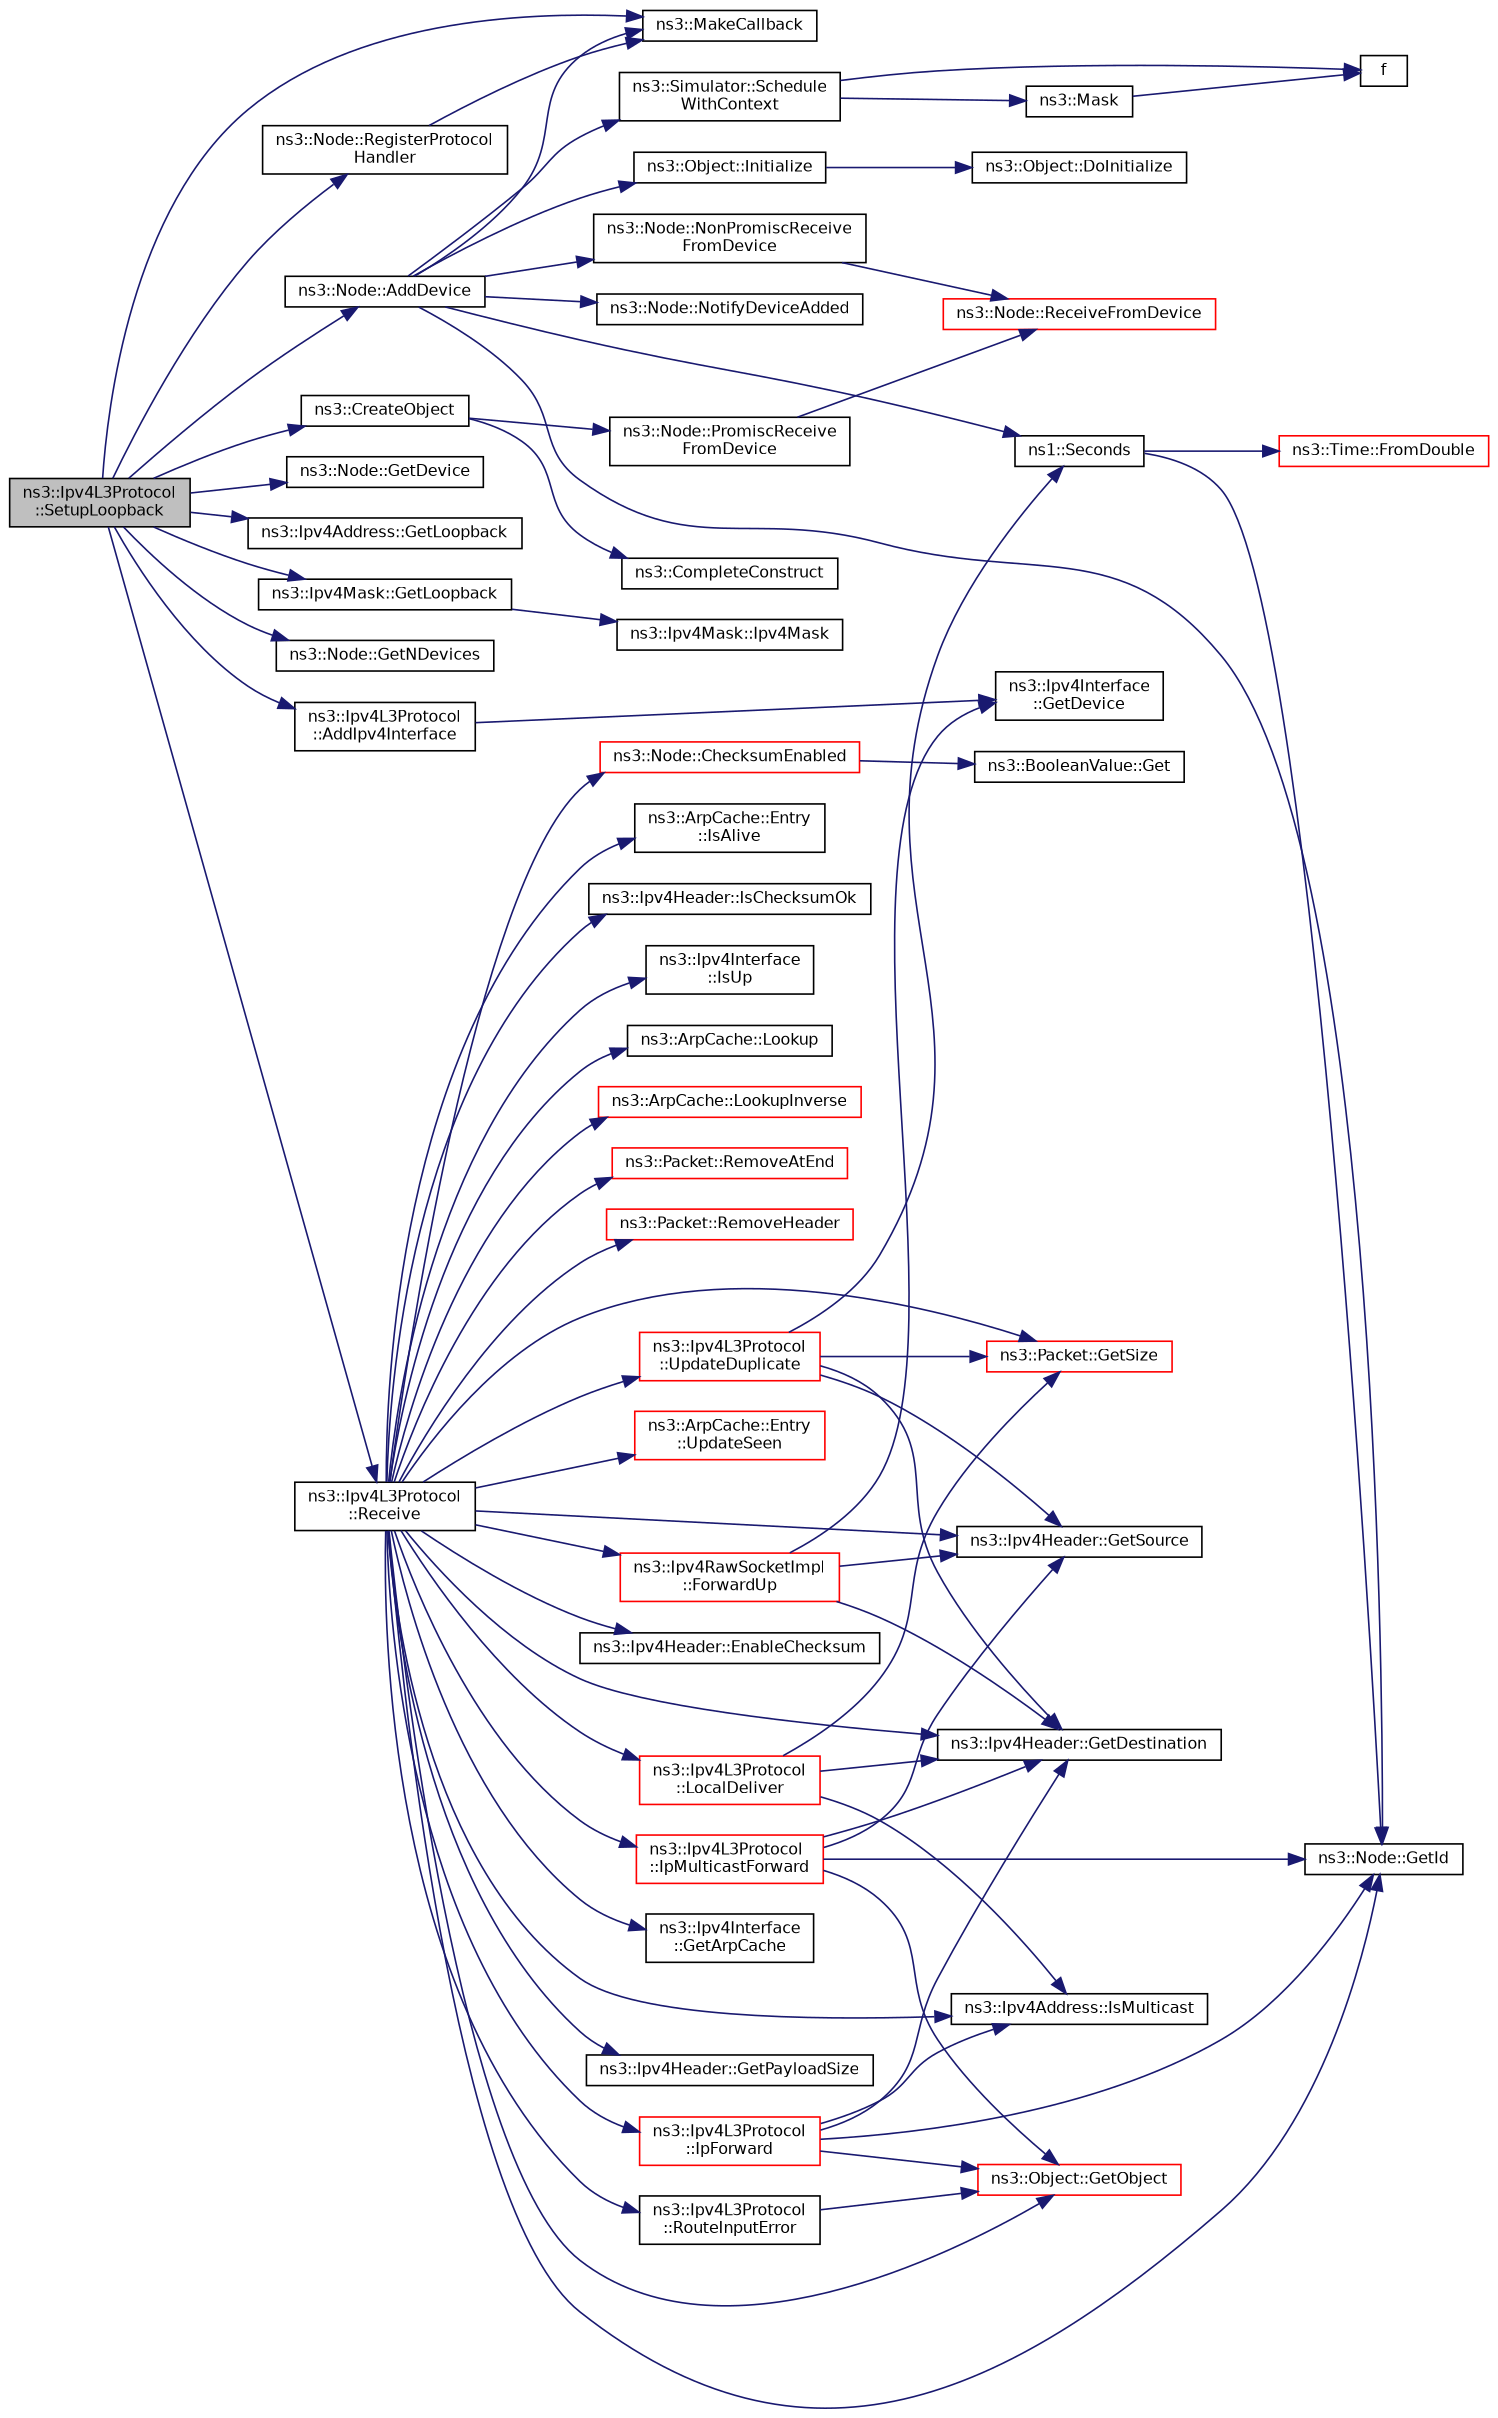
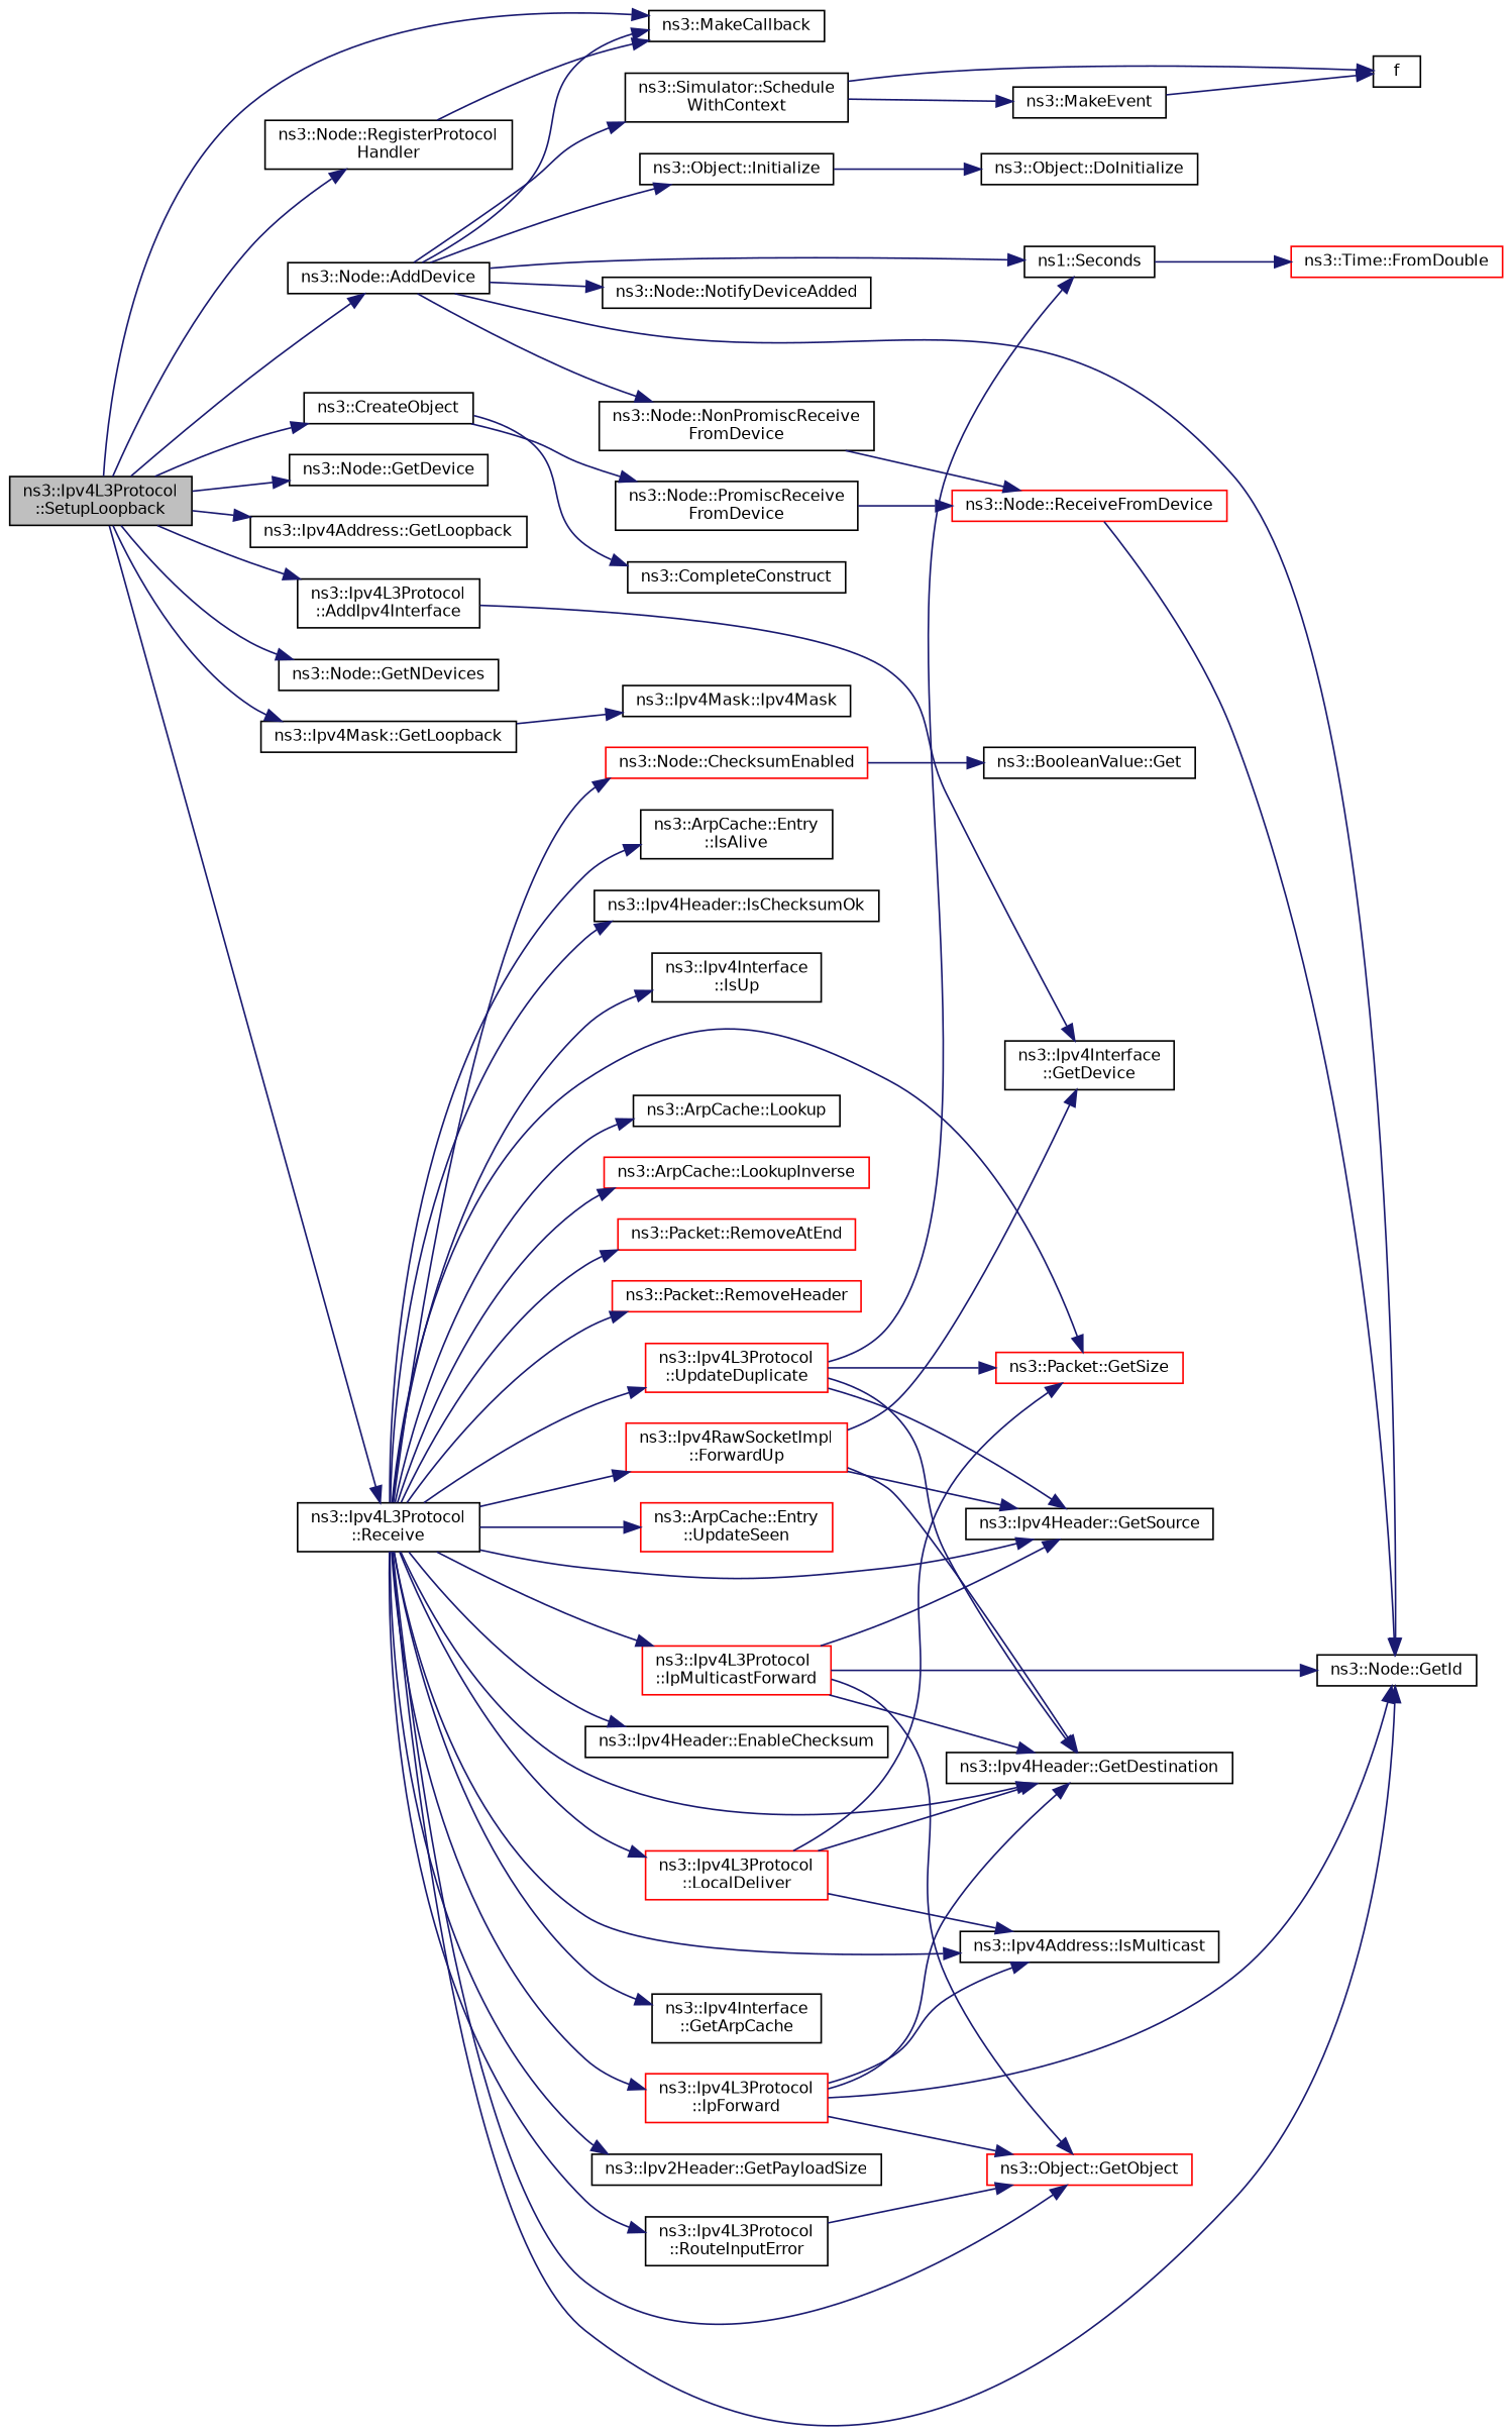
  digraph {
    rankdir=LR
    node [color=black fillcolor=white fontname=Helvetica fontsize=10 shape=record style=filled]
    edge [color=midnightblue fontname=Helvetica fontsize=10 labelfontname=Helvetica labelfontsize=10 style=solid]
    n1 [fillcolor=grey75 fontcolor=black height=0.2 label="ns3::Ipv4L3Protocol\l::SetupLoopback" width=0.4]
    n2 [height=0.2 label="ns3::Node::AddDevice" width=0.4]
    n3 [height=0.2 label="ns3::MakeCallback" width=0.4]
    n4 [height=0.2 label="ns3::Ipv4L3Protocol\l::AddIpv4Interface" width=0.4]
    n5 [height=0.2 label="ns3::CreateObject" width=0.4]
    n6 [height=0.2 label="ns3::Node::GetDevice" width=0.4]
    n7 [height=0.2 label="ns3::Ipv4Address::GetLoopback" width=0.4]
    n8 [height=0.2 label="ns3::Ipv4Mask::GetLoopback" width=0.4]
    n9 [height=0.2 label="ns3::Node::GetNDevices" width=0.4]
    n10 [height=0.2 label="ns3::Ipv4L3Protocol\l::Receive" width=0.4]
    n11 [height=0.2 label="ns3::Node::RegisterProtocol\lHandler" width=0.4]
    n12 [height=0.2 label="ns3::Node::GetId" width=0.4]
    n13 [height=0.2 label="ns3::Object::Initialize" width=0.4]
    n14 [height=0.2 label="ns3::Node::NonPromiscReceive\lFromDevice" width=0.4]
    n15 [height=0.2 label="ns3::Node::NotifyDeviceAdded" width=0.4]
    n16 [height=0.2 label="ns3::Simulator::Schedule\lWithContext" width=0.4]
    n17 [height=0.2 label="ns1::Seconds" width=0.4]
    n18 [height=0.2 label="ns3::Ipv4Interface\l::GetDevice" width=0.4]
    n19 [height=0.2 label="ns3::CompleteConstruct" width=0.4]
    n20 [height=0.2 label="ns3::Node::PromiscReceive\lFromDevice" width=0.4]
    n21 [height=0.2 label="ns3::Ipv4Mask::Ipv4Mask" width=0.4]
    n22 [color=red height=0.2 label="ns3::Node::ChecksumEnabled" width=0.4]
    n23 [height=0.2 label="ns3::Ipv4Header::EnableChecksum" width=0.4]
    n24 [color=red height=0.2 label="ns3::Ipv4RawSocketImpl\l::ForwardUp" width=0.4]
    n25 [height=0.2 label="ns3::Ipv4Header::GetDestination" width=0.4]
    n26 [height=0.2 label="ns3::Ipv4Header::GetSource" width=0.4]
    n27 [height=0.2 label="ns3::Ipv4Interface\l::GetArpCache" width=0.4]
    n28 [color=red height=0.2 label="ns3::Object::GetObject" width=0.4]
-   n29 [height=0.2 label="ns3::Ipv4Header::GetPayloadSize" width=0.4]
+   n29 [height=0.2 label="ns3::Ipv2Header::GetPayloadSize" width=0.4]
    n30 [color=red height=0.2 label="ns3::Packet::GetSize" width=0.4]
    n31 [color=red height=0.2 label="ns3::Ipv4L3Protocol\l::IpForward" width=0.4]
    n32 [height=0.2 label="ns3::Ipv4Address::IsMulticast" width=0.4]
    n33 [color=red height=0.2 label="ns3::Ipv4L3Protocol\l::IpMulticastForward" width=0.4]
    n34 [height=0.2 label="ns3::ArpCache::Entry\l::IsAlive" width=0.4]
    n35 [height=0.2 label="ns3::Ipv4Header::IsChecksumOk" width=0.4]
    n36 [height=0.2 label="ns3::Ipv4Interface\l::IsUp" width=0.4]
    n37 [color=red height=0.2 label="ns3::Ipv4L3Protocol\l::LocalDeliver" width=0.4]
    n38 [height=0.2 label="ns3::ArpCache::Lookup" width=0.4]
    n39 [color=red height=0.2 label="ns3::ArpCache::LookupInverse" width=0.4]
    n40 [color=red height=0.2 label="ns3::Packet::RemoveAtEnd" width=0.4]
    n41 [color=red height=0.2 label="ns3::Packet::RemoveHeader" width=0.4]
    n42 [height=0.2 label="ns3::Ipv4L3Protocol\l::RouteInputError" width=0.4]
    n43 [color=red height=0.2 label="ns3::Ipv4L3Protocol\l::UpdateDuplicate" width=0.4]
    n44 [color=red height=0.2 label="ns3::ArpCache::Entry\l::UpdateSeen" width=0.4]
    n45 [height=0.2 label="ns3::Object::DoInitialize" width=0.4]
    n46 [color=red height=0.2 label="ns3::Node::ReceiveFromDevice" width=0.4]
    n47 [height=0.2 label=f width=0.4]
-   n48 [height=0.2 label="ns3::Mask" width=0.4]
+   n48 [height=0.2 label="ns3::MakeEvent" width=0.4]
    n49 [color=red height=0.2 label="ns3::Time::FromDouble" width=0.4]
    n50 [height=0.2 label="ns3::BooleanValue::Get" width=0.4]
    n1 -> n2
    n1 -> n3
    n1 -> n4
    n1 -> n5
    n1 -> n6
    n1 -> n7
    n1 -> n8
    n1 -> n9
    n1 -> n10
    n1 -> n11
    n2 -> n3
    n2 -> n12
    n2 -> n13
    n2 -> n14
    n2 -> n15
    n2 -> n16
    n2 -> n17
    n4 -> n18
    n5 -> n19
    n5 -> n20
    n8 -> n21
    n10 -> n12
    n10 -> n22
    n10 -> n23
    n10 -> n24
    n10 -> n25
    n10 -> n26
    n10 -> n27
    n10 -> n28
    n10 -> n29
    n10 -> n30
    n10 -> n31
    n10 -> n32
    n10 -> n33
    n10 -> n34
    n10 -> n35
    n10 -> n36
    n10 -> n37
    n10 -> n38
    n10 -> n39
    n10 -> n40
    n10 -> n41
    n10 -> n42
    n10 -> n43
    n10 -> n44
    n11 -> n3
    n13 -> n45
    n14 -> n46
    n16 -> n47
    n16 -> n48
    n17 -> n49
    n20 -> n46
    n22 -> n50
    n24 -> n18
    n24 -> n25
    n24 -> n26
    n31 -> n12
    n31 -> n25
    n31 -> n28
    n31 -> n32
    n33 -> n12
    n33 -> n25
    n33 -> n26
    n33 -> n28
    n37 -> n25
    n37 -> n30
    n37 -> n32
    n42 -> n28
    n43 -> n17
    n43 -> n25
    n43 -> n26
    n43 -> n30
-   n17 -> n12
+   n46 -> n12
    n48 -> n47
  }
